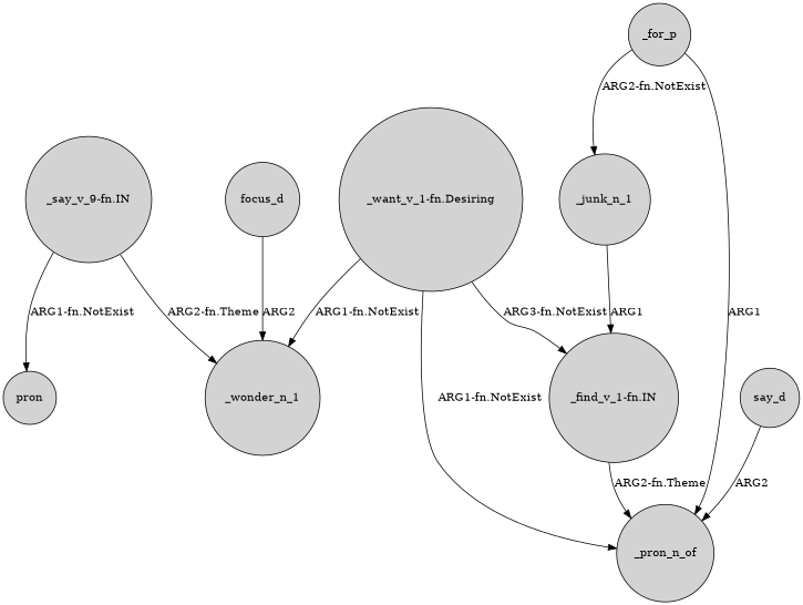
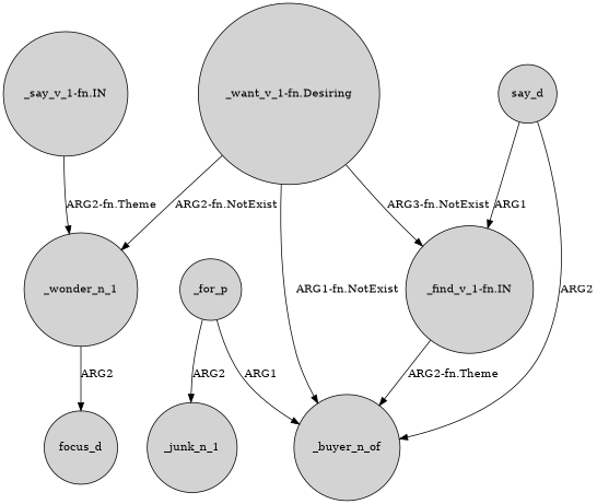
  digraph {
    node [shape=circle style=filled]
    "_want_v_1-fn.Desiring"
    _wonder_n_1
-   _buyer_n_of [label=_pron_n_of]
+   _buyer_n_of
    "_find_v_1-fn.IN"
    focus_d
-   "_say_v_1-fn.IN" [label="_say_v_9-fn.IN"]
-   pron
+   "_say_v_1-fn.IN"
    _for_p
    _junk_n_1
    n10 [label=say_d]
-   "_want_v_1-fn.Desiring" -> _wonder_n_1 [label="ARG1-fn.NotExist"]
+   "_want_v_1-fn.Desiring" -> _wonder_n_1 [label="ARG2-fn.NotExist"]
    "_want_v_1-fn.Desiring" -> _buyer_n_of [label="ARG1-fn.NotExist"]
    "_want_v_1-fn.Desiring" -> "_find_v_1-fn.IN" [label="ARG3-fn.NotExist"]
    "_find_v_1-fn.IN" -> _buyer_n_of [label="ARG2-fn.Theme"]
-   focus_d -> _wonder_n_1 [label=ARG2]
+   _wonder_n_1 -> focus_d [label=ARG2]
    "_say_v_1-fn.IN" -> _wonder_n_1 [label="ARG2-fn.Theme"]
-   "_say_v_1-fn.IN" -> pron [label="ARG1-fn.NotExist"]
    _for_p -> _buyer_n_of [label=ARG1]
-   _for_p -> _junk_n_1 [label="ARG2-fn.NotExist"]
+   _for_p -> _junk_n_1 [label=ARG2]
    n10 -> _buyer_n_of [label=ARG2]
-   _junk_n_1 -> "_find_v_1-fn.IN" [label=ARG1]
+   n10 -> "_find_v_1-fn.IN" [label=ARG1]
  }
